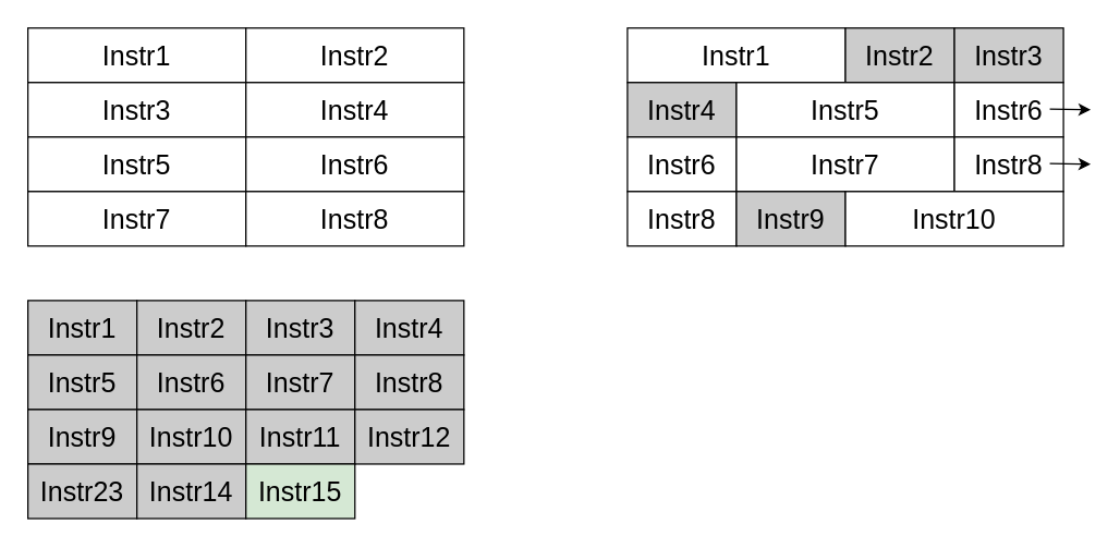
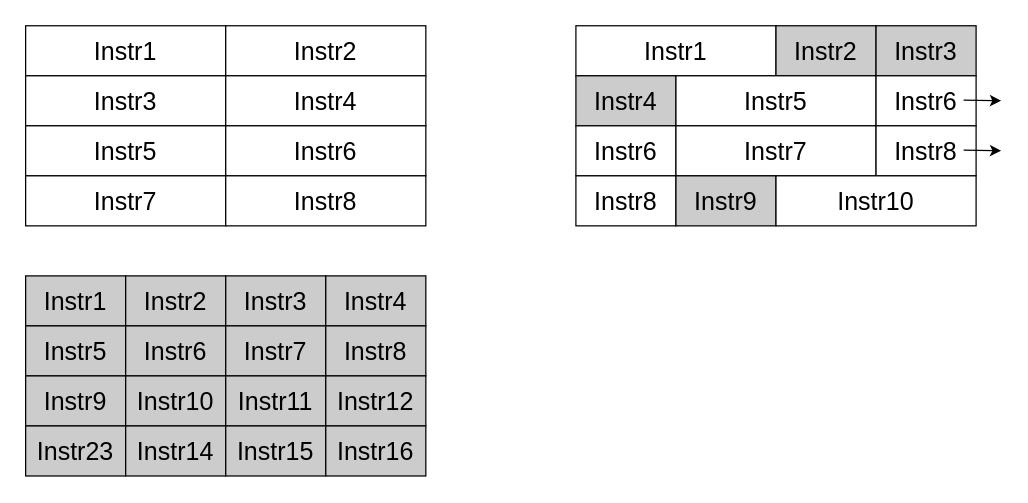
  <mxCell id="0" />
  <mxCell id="1" parent="0" />
  <mxCell id="2" value="Instr1" style="rounded=0;whiteSpace=wrap;html=1;fontSize=20;" vertex="1" parent="1"><mxGeometry x="20" y="20" width="160" height="40" as="geometry" /></mxCell>
  <mxCell id="3" value="Instr2" style="rounded=0;whiteSpace=wrap;html=1;fontSize=20;" vertex="1" parent="1"><mxGeometry x="180" y="20" width="160" height="40" as="geometry" /></mxCell>
  <mxCell id="4" value="Instr3" style="rounded=0;whiteSpace=wrap;html=1;fontSize=20;" vertex="1" parent="1"><mxGeometry x="20" y="60" width="160" height="40" as="geometry" /></mxCell>
  <mxCell id="5" value="Instr4" style="rounded=0;whiteSpace=wrap;html=1;fontSize=20;" vertex="1" parent="1"><mxGeometry x="180" y="60" width="160" height="40" as="geometry" /></mxCell>
  <mxCell id="6" value="Instr5" style="rounded=0;whiteSpace=wrap;html=1;fontSize=20;" vertex="1" parent="1"><mxGeometry x="20" y="100" width="160" height="40" as="geometry" /></mxCell>
  <mxCell id="7" value="Instr6" style="rounded=0;whiteSpace=wrap;html=1;fontSize=20;" vertex="1" parent="1"><mxGeometry x="180" y="100" width="160" height="40" as="geometry" /></mxCell>
  <mxCell id="8" value="Instr7" style="rounded=0;whiteSpace=wrap;html=1;fontSize=20;" vertex="1" parent="1"><mxGeometry x="20" y="140" width="160" height="40" as="geometry" /></mxCell>
  <mxCell id="9" value="Instr8" style="rounded=0;whiteSpace=wrap;html=1;fontSize=20;" vertex="1" parent="1"><mxGeometry x="180" y="140" width="160" height="40" as="geometry" /></mxCell>
  <mxCell id="10" value="Instr1" style="rounded=0;whiteSpace=wrap;html=1;fontSize=20;fillColor=#CCCCCC;" vertex="1" parent="1"><mxGeometry x="20" y="220" width="80" height="40" as="geometry" /></mxCell>
  <mxCell id="11" value="Instr2" style="rounded=0;whiteSpace=wrap;html=1;fontSize=20;fillColor=#CCCCCC;" vertex="1" parent="1"><mxGeometry x="100" y="220" width="80" height="40" as="geometry" /></mxCell>
  <mxCell id="12" value="Instr3" style="rounded=0;whiteSpace=wrap;html=1;fontSize=20;fillColor=#CCCCCC;" vertex="1" parent="1"><mxGeometry x="180" y="220" width="80" height="40" as="geometry" /></mxCell>
  <mxCell id="13" value="Instr4" style="rounded=0;whiteSpace=wrap;html=1;fontSize=20;fillColor=#CCCCCC;" vertex="1" parent="1"><mxGeometry x="260" y="220" width="80" height="40" as="geometry" /></mxCell>
  <mxCell id="14" value="Instr5" style="rounded=0;whiteSpace=wrap;html=1;fontSize=20;fillColor=#CCCCCC;" vertex="1" parent="1"><mxGeometry x="20" y="260" width="80" height="40" as="geometry" /></mxCell>
  <mxCell id="15" value="Instr6" style="rounded=0;whiteSpace=wrap;html=1;fontStyle=0;fontSize=20;fillColor=#CCCCCC;" vertex="1" parent="1"><mxGeometry x="100" y="260" width="80" height="40" as="geometry" /></mxCell>
  <mxCell id="16" value="Instr7" style="rounded=0;whiteSpace=wrap;html=1;fontSize=20;fillColor=#CCCCCC;" vertex="1" parent="1"><mxGeometry x="180" y="260" width="80" height="40" as="geometry" /></mxCell>
  <mxCell id="17" value="Instr8" style="rounded=0;whiteSpace=wrap;html=1;fontSize=20;fillColor=#CCCCCC;" vertex="1" parent="1"><mxGeometry x="260" y="260" width="80" height="40" as="geometry" /></mxCell>
  <mxCell id="18" value="Instr9" style="rounded=0;whiteSpace=wrap;html=1;fontSize=20;fillColor=#CCCCCC;" vertex="1" parent="1"><mxGeometry x="20" y="300" width="80" height="40" as="geometry" /></mxCell>
  <mxCell id="19" value="Instr10" style="rounded=0;whiteSpace=wrap;html=1;fontSize=20;fillColor=#CCCCCC;" vertex="1" parent="1"><mxGeometry x="100" y="300" width="80" height="40" as="geometry" /></mxCell>
  <mxCell id="20" value="Instr11" style="rounded=0;whiteSpace=wrap;html=1;fontSize=20;fillColor=#CCCCCC;" vertex="1" parent="1"><mxGeometry x="180" y="300" width="80" height="40" as="geometry" /></mxCell>
  <mxCell id="21" value="Instr12" style="rounded=0;whiteSpace=wrap;html=1;fontSize=20;fillColor=#CCCCCC;" vertex="1" parent="1"><mxGeometry x="260" y="300" width="80" height="40" as="geometry" /></mxCell>
  <mxCell id="22" value="Instr23" style="rounded=0;whiteSpace=wrap;html=1;fontSize=20;fillColor=#CCCCCC;" vertex="1" parent="1"><mxGeometry x="20" y="340" width="80" height="40" as="geometry" /></mxCell>
  <mxCell id="23" value="Instr14" style="rounded=0;whiteSpace=wrap;html=1;fontSize=20;fillColor=#CCCCCC;" vertex="1" parent="1"><mxGeometry x="100" y="340" width="80" height="40" as="geometry" /></mxCell>
- <mxCell id="24" value="Instr15" style="rounded=0;whiteSpace=wrap;html=1;fontSize=20;fillColor=#d5e8d4;" vertex="1" parent="1"><mxGeometry x="180" y="340" width="80" height="40" as="geometry" /></mxCell>
+ <mxCell id="24" value="Instr15" style="rounded=0;whiteSpace=wrap;html=1;fontSize=20;fillColor=#CCCCCC;" vertex="1" parent="1"><mxGeometry x="180" y="340" width="80" height="40" as="geometry" /></mxCell>
+ <mxCell id="25" value="Instr16" style="rounded=0;whiteSpace=wrap;html=1;fontSize=20;fillColor=#CCCCCC;" vertex="1" parent="1"><mxGeometry x="260" y="340" width="80" height="40" as="geometry" /></mxCell>
  <mxCell id="26" value="Instr1" style="rounded=0;whiteSpace=wrap;html=1;fontSize=20;" vertex="1" parent="1"><mxGeometry x="460" y="20" width="160" height="40" as="geometry" /></mxCell>
  <mxCell id="27" value="Instr2" style="rounded=0;whiteSpace=wrap;html=1;fontSize=20;fillColor=#CCCCCC;" vertex="1" parent="1"><mxGeometry x="620" y="20" width="80" height="40" as="geometry" /></mxCell>
  <mxCell id="28" value="Instr3" style="rounded=0;whiteSpace=wrap;html=1;fontSize=20;fillColor=#CCCCCC;" vertex="1" parent="1"><mxGeometry x="700" y="20" width="80" height="40" as="geometry" /></mxCell>
  <mxCell id="29" value="Instr4" style="rounded=0;whiteSpace=wrap;html=1;fontSize=20;fillColor=#CCCCCC;" vertex="1" parent="1"><mxGeometry x="460" y="60" width="80" height="40" as="geometry" /></mxCell>
  <mxCell id="30" value="Instr5" style="rounded=0;whiteSpace=wrap;html=1;fontStyle=0;fontSize=20;" vertex="1" parent="1"><mxGeometry x="540" y="60" width="160" height="40" as="geometry" /></mxCell>
  <mxCell id="31" value="Instr6" style="rounded=0;whiteSpace=wrap;html=1;fontSize=20;" vertex="1" parent="1"><mxGeometry x="700" y="60" width="80" height="40" as="geometry" /></mxCell>
  <mxCell id="32" value="Instr6" style="rounded=0;whiteSpace=wrap;html=1;fontSize=20;" vertex="1" parent="1"><mxGeometry x="460" y="100" width="80" height="40" as="geometry" /></mxCell>
  <mxCell id="33" value="Instr7" style="rounded=0;whiteSpace=wrap;html=1;fontSize=20;" vertex="1" parent="1"><mxGeometry x="540" y="100" width="160" height="40" as="geometry" /></mxCell>
  <mxCell id="34" value="Instr8" style="rounded=0;whiteSpace=wrap;html=1;fontSize=20;" vertex="1" parent="1"><mxGeometry x="700" y="100" width="80" height="40" as="geometry" /></mxCell>
  <mxCell id="35" value="Instr8" style="rounded=0;whiteSpace=wrap;html=1;fontSize=20;" vertex="1" parent="1"><mxGeometry x="460" y="140" width="80" height="40" as="geometry" /></mxCell>
  <mxCell id="36" value="Instr9" style="rounded=0;whiteSpace=wrap;html=1;fontSize=20;fillColor=#CCCCCC;" vertex="1" parent="1"><mxGeometry x="540" y="140" width="80" height="40" as="geometry" /></mxCell>
  <mxCell id="37" value="Instr10" style="rounded=0;whiteSpace=wrap;html=1;fontSize=20;" vertex="1" parent="1"><mxGeometry x="620" y="140" width="160" height="40" as="geometry" /></mxCell>
  <mxCell id="38" value="" style="endArrow=classic;html=1;fontSize=20;fontColor=#CCCCCC;" edge="1" parent="1"><mxGeometry width="50" height="50" relative="1" as="geometry"><mxPoint x="770" y="79.5" as="sourcePoint" /><mxPoint x="800" y="80" as="targetPoint" /></mxGeometry></mxCell>
  <mxCell id="39" value="" style="endArrow=classic;html=1;fontSize=20;fontColor=#CCCCCC;" edge="1" parent="1"><mxGeometry width="50" height="50" relative="1" as="geometry"><mxPoint x="770" y="119.5" as="sourcePoint" /><mxPoint x="800" y="120" as="targetPoint" /></mxGeometry></mxCell>
